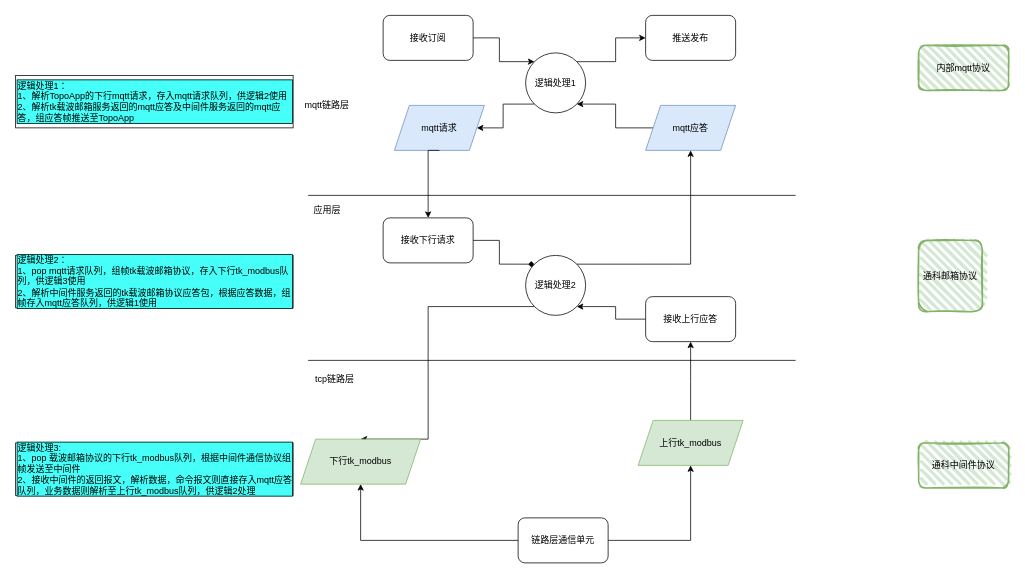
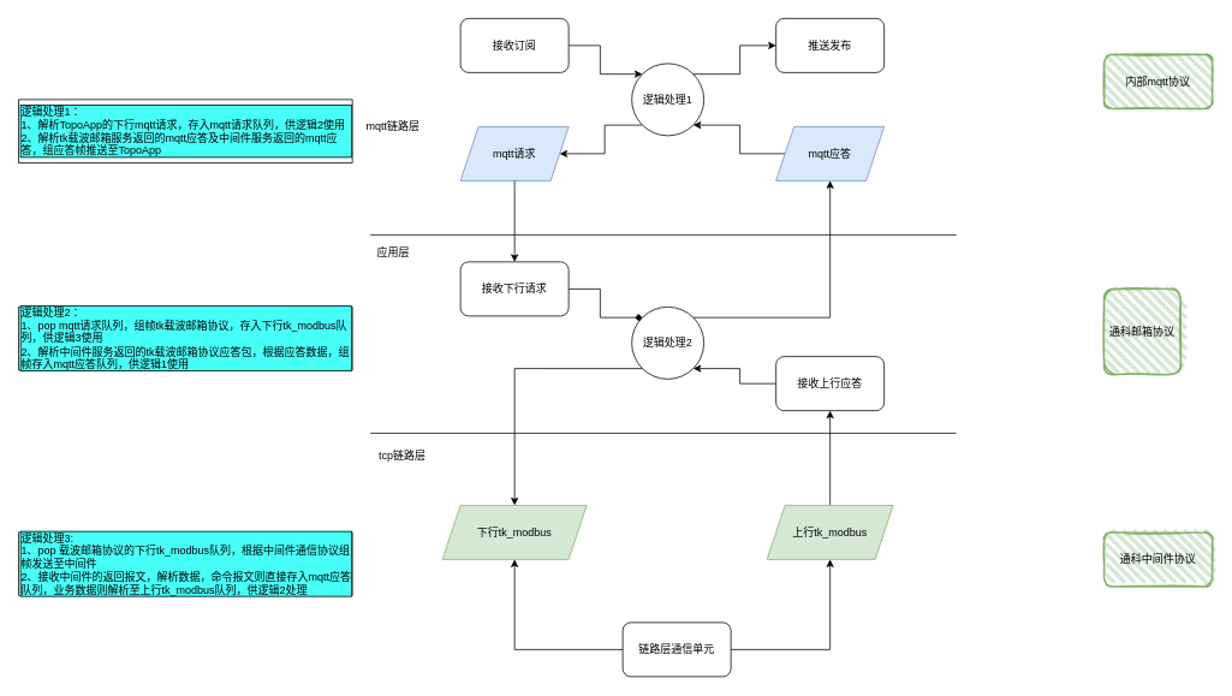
  <mxCell id="0" />
  <mxCell id="1" parent="0" />
  <mxCell id="2" value="接收下行请求" style="rounded=1;whiteSpace=wrap;html=1;" parent="1" vertex="1"><mxGeometry x="510" y="290" width="120" height="60" as="geometry" /></mxCell>
  <mxCell id="3" value="" style="endArrow=none;html=1;rounded=0;" parent="1" edge="1"><mxGeometry width="50" height="50" relative="1" as="geometry"><mxPoint x="410" y="480" as="sourcePoint" /><mxPoint x="1060" y="480" as="targetPoint" /></mxGeometry></mxCell>
  <mxCell id="4" value="应用层" style="text;html=1;align=center;verticalAlign=middle;resizable=0;points=[];autosize=1;strokeColor=none;fillColor=none;" parent="1" vertex="1"><mxGeometry x="410" y="270" width="50" height="20" as="geometry" /></mxCell>
  <mxCell id="5" value="" style="endArrow=none;html=1;rounded=0;" parent="1" edge="1"><mxGeometry width="50" height="50" relative="1" as="geometry"><mxPoint x="410" y="260" as="sourcePoint" /><mxPoint x="1060" y="260" as="targetPoint" /></mxGeometry></mxCell>
  <mxCell id="6" value="tcp链路层" style="text;html=1;align=center;verticalAlign=middle;resizable=0;points=[];autosize=1;strokeColor=none;fillColor=none;" parent="1" vertex="1"><mxGeometry x="410" y="495" width="70" height="20" as="geometry" /></mxCell>
  <mxCell id="7" value="mqtt链路层" style="text;html=1;align=center;verticalAlign=middle;resizable=0;points=[];autosize=1;strokeColor=none;fillColor=none;" parent="1" vertex="1"><mxGeometry x="400" y="130" width="70" height="20" as="geometry" /></mxCell>
  <mxCell id="8" style="edgeStyle=orthogonalEdgeStyle;rounded=0;orthogonalLoop=1;jettySize=auto;html=1;entryX=0;entryY=0;entryDx=0;entryDy=0;" parent="1" source="9" target="15" edge="1"><mxGeometry relative="1" as="geometry" /></mxCell>
  <mxCell id="9" value="接收订阅" style="rounded=1;whiteSpace=wrap;html=1;" parent="1" vertex="1"><mxGeometry x="510" y="20" width="120" height="60" as="geometry" /></mxCell>
  <mxCell id="10" style="edgeStyle=orthogonalEdgeStyle;rounded=0;orthogonalLoop=1;jettySize=auto;html=1;entryX=1;entryY=0.5;entryDx=0;entryDy=0;exitX=0;exitY=1;exitDx=0;exitDy=0;" parent="1" source="15" target="11" edge="1"><mxGeometry relative="1" as="geometry"><mxPoint x="670" y="190" as="sourcePoint" /><Array as="points"><mxPoint x="670" y="138" /><mxPoint x="670" y="170" /></Array></mxGeometry></mxCell>
- <mxCell id="11" value="mqtt请求" style="shape=parallelogram;perimeter=parallelogramPerimeter;whiteSpace=wrap;html=1;fixedSize=1;fillColor=#dae8fc;strokeColor=#6c8ebf;" parent="1" vertex="1"><mxGeometry x="525" y="140" width="120" height="60" as="geometry" /></mxCell>
+ <mxCell id="11" value="mqtt请求" style="shape=parallelogram;perimeter=parallelogramPerimeter;whiteSpace=wrap;html=1;fixedSize=1;fillColor=#dae8fc;strokeColor=#6c8ebf;" parent="1" vertex="1"><mxGeometry x="510" y="140" width="120" height="60" as="geometry" /></mxCell>
  <mxCell id="12" style="edgeStyle=orthogonalEdgeStyle;rounded=0;orthogonalLoop=1;jettySize=auto;html=1;entryX=1;entryY=1;entryDx=0;entryDy=0;exitX=0;exitY=0.5;exitDx=0;exitDy=0;" parent="1" source="25" target="15" edge="1"><mxGeometry relative="1" as="geometry"><mxPoint x="860" y="170" as="sourcePoint" /></mxGeometry></mxCell>
  <mxCell id="13" style="edgeStyle=orthogonalEdgeStyle;rounded=0;orthogonalLoop=1;jettySize=auto;html=1;entryX=0.5;entryY=0;entryDx=0;entryDy=0;exitX=0.5;exitY=1;exitDx=0;exitDy=0;" parent="1" source="11" target="2" edge="1"><mxGeometry relative="1" as="geometry"><Array as="points"><mxPoint x="570" y="210" /><mxPoint x="570" y="210" /></Array></mxGeometry></mxCell>
  <mxCell id="14" style="edgeStyle=orthogonalEdgeStyle;rounded=0;orthogonalLoop=1;jettySize=auto;html=1;entryX=0;entryY=0.5;entryDx=0;entryDy=0;exitX=1;exitY=0;exitDx=0;exitDy=0;" parent="1" source="15" target="32" edge="1"><mxGeometry relative="1" as="geometry"><mxPoint x="870" y="50" as="targetPoint" /></mxGeometry></mxCell>
  <mxCell id="15" value="逻辑处理1" style="ellipse;whiteSpace=wrap;html=1;aspect=fixed;" parent="1" vertex="1"><mxGeometry x="700" y="70" width="80" height="80" as="geometry" /></mxCell>
  <mxCell id="16" style="edgeStyle=orthogonalEdgeStyle;rounded=0;orthogonalLoop=1;jettySize=auto;html=1;entryX=0;entryY=0;entryDx=0;entryDy=0;exitX=1;exitY=0.5;exitDx=0;exitDy=0;endArrow=diamond;" parent="1" source="2" target="19" edge="1"><mxGeometry relative="1" as="geometry" /></mxCell>
  <mxCell id="17" style="edgeStyle=orthogonalEdgeStyle;rounded=0;orthogonalLoop=1;jettySize=auto;html=1;exitX=0;exitY=1;exitDx=0;exitDy=0;entryX=0.5;entryY=0;entryDx=0;entryDy=0;" parent="1" source="19" target="20" edge="1"><mxGeometry relative="1" as="geometry"><Array as="points"><mxPoint x="570" y="408" /></Array></mxGeometry></mxCell>
  <mxCell id="18" style="edgeStyle=orthogonalEdgeStyle;rounded=0;orthogonalLoop=1;jettySize=auto;html=1;exitX=1;exitY=0;exitDx=0;exitDy=0;" parent="1" source="19" target="25" edge="1"><mxGeometry relative="1" as="geometry" /></mxCell>
  <mxCell id="19" value="逻辑处理2" style="ellipse;whiteSpace=wrap;html=1;aspect=fixed;" parent="1" vertex="1"><mxGeometry x="700" y="340" width="80" height="80" as="geometry" /></mxCell>
- <mxCell id="20" value="下行tk_modbus" style="shape=parallelogram;perimeter=parallelogramPerimeter;whiteSpace=wrap;html=1;fixedSize=1;fillColor=#d5e8d4;strokeColor=#82b366;" parent="1" vertex="1"><mxGeometry x="400" y="585" width="160" height="60" as="geometry" /></mxCell>
+ <mxCell id="20" value="下行tk_modbus" style="shape=parallelogram;perimeter=parallelogramPerimeter;whiteSpace=wrap;html=1;fixedSize=1;fillColor=#d5e8d4;strokeColor=#82b366;" parent="1" vertex="1"><mxGeometry x="490" y="560" width="160" height="60" as="geometry" /></mxCell>
  <mxCell id="21" style="edgeStyle=orthogonalEdgeStyle;rounded=0;orthogonalLoop=1;jettySize=auto;html=1;" parent="1" source="22" edge="1"><mxGeometry relative="1" as="geometry"><mxPoint x="920" y="455" as="targetPoint" /></mxGeometry></mxCell>
  <mxCell id="22" value="上行tk_modbus" style="shape=parallelogram;perimeter=parallelogramPerimeter;whiteSpace=wrap;html=1;fixedSize=1;fillColor=#d5e8d4;strokeColor=#82b366;" parent="1" vertex="1"><mxGeometry x="850" y="560" width="140" height="60" as="geometry" /></mxCell>
  <mxCell id="23" style="edgeStyle=orthogonalEdgeStyle;rounded=0;orthogonalLoop=1;jettySize=auto;html=1;entryX=1;entryY=1;entryDx=0;entryDy=0;" parent="1" source="24" target="19" edge="1"><mxGeometry relative="1" as="geometry" /></mxCell>
  <mxCell id="24" value="接收上行应答" style="rounded=1;whiteSpace=wrap;html=1;" parent="1" vertex="1"><mxGeometry x="860" y="395" width="120" height="60" as="geometry" /></mxCell>
  <mxCell id="25" value="mqtt应答" style="shape=parallelogram;perimeter=parallelogramPerimeter;whiteSpace=wrap;html=1;fixedSize=1;fillColor=#dae8fc;strokeColor=#6c8ebf;" parent="1" vertex="1"><mxGeometry x="860" y="140" width="120" height="60" as="geometry" /></mxCell>
  <mxCell id="26" style="edgeStyle=orthogonalEdgeStyle;rounded=0;orthogonalLoop=1;jettySize=auto;html=1;entryX=0.5;entryY=1;entryDx=0;entryDy=0;" parent="1" source="28" target="20" edge="1"><mxGeometry relative="1" as="geometry" /></mxCell>
  <mxCell id="27" style="edgeStyle=orthogonalEdgeStyle;rounded=0;orthogonalLoop=1;jettySize=auto;html=1;entryX=0.5;entryY=1;entryDx=0;entryDy=0;" parent="1" source="28" target="22" edge="1"><mxGeometry relative="1" as="geometry" /></mxCell>
  <mxCell id="28" value="链路层通信单元" style="rounded=1;whiteSpace=wrap;html=1;" parent="1" vertex="1"><mxGeometry x="690" y="690" width="120" height="60" as="geometry" /></mxCell>
  <mxCell id="29" value="内部mqtt协议" style="rounded=1;whiteSpace=wrap;html=1;strokeWidth=2;fillWeight=4;hachureGap=8;hachureAngle=45;fillColor=#d5e8d4;sketch=1;strokeColor=#82b366;" parent="1" vertex="1"><mxGeometry x="1224" y="60" width="120" height="60" as="geometry" /></mxCell>
  <mxCell id="30" value="通科邮箱协议" style="rounded=1;whiteSpace=wrap;html=1;strokeWidth=2;fillWeight=4;hachureGap=8;hachureAngle=45;fillColor=#d5e8d4;sketch=1;strokeColor=#82b366;" parent="1" vertex="1"><mxGeometry x="1224" y="320" width="85" height="95" as="geometry" /></mxCell>
  <mxCell id="31" value="通科中间件协议" style="rounded=1;whiteSpace=wrap;html=1;strokeWidth=2;fillWeight=4;hachureGap=8;hachureAngle=45;fillColor=#d5e8d4;sketch=1;strokeColor=#82b366;" parent="1" vertex="1"><mxGeometry x="1224" y="590" width="120" height="60" as="geometry" /></mxCell>
  <mxCell id="32" value="推送发布" style="rounded=1;whiteSpace=wrap;html=1;" parent="1" vertex="1"><mxGeometry x="860" y="20" width="120" height="60" as="geometry" /></mxCell>
- <mxCell id="33" value="&lt;span style=&quot;&quot;&gt;逻辑处理1：&lt;/span&gt;&lt;br style=&quot;&quot;&gt;&lt;span style=&quot;&quot;&gt;1、解析TopoApp的下行mqtt请求，存入mqtt请求队列，供逻辑2使用&lt;/span&gt;&lt;br style=&quot;&quot;&gt;&lt;span style=&quot;&quot;&gt;2、解析tk载波邮箱服务返回的mqtt应答及中间件服务返回的mqtt应答，&lt;/span&gt;&lt;span style=&quot;&quot;&gt;组应答帧推送至TopoApp&lt;/span&gt;" style="rounded=0;whiteSpace=wrap;html=1;labelBackgroundColor=#47FFF9;labelBorderColor=default;align=left;" vertex="1" parent="1"><mxGeometry x="20" y="100" width="370" height="70" as="geometry" /></mxCell>
+ <mxCell id="33" value="&lt;span style=&quot;&quot;&gt;逻辑处理1：&lt;/span&gt;&lt;br style=&quot;&quot;&gt;&lt;span style=&quot;&quot;&gt;1、解析TopoApp的下行mqtt请求，存入mqtt请求队列，供逻辑2使用&lt;/span&gt;&lt;br style=&quot;&quot;&gt;&lt;span style=&quot;&quot;&gt;2、解析tk载波邮箱服务返回的mqtt应答及中间件服务返回的mqtt应答，&lt;/span&gt;&lt;span style=&quot;&quot;&gt;组应答帧推送至TopoApp&lt;/span&gt;" style="rounded=0;whiteSpace=wrap;html=1;labelBackgroundColor=#47FFF9;labelBorderColor=default;align=left;" vertex="1" parent="1"><mxGeometry x="20" y="110" width="370" height="70" as="geometry" /></mxCell>
  <mxCell id="34" value="&lt;span style=&quot;&quot;&gt;逻辑处理2：&lt;/span&gt;&lt;br style=&quot;&quot;&gt;&lt;span style=&quot;&quot;&gt;1、pop mqtt请求队列，组帧tk载波邮箱协议，存入下行tk_modbus队列，供逻辑3使用&lt;/span&gt;&lt;br style=&quot;&quot;&gt;&lt;span style=&quot;&quot;&gt;2、解析中间件服务返回的tk载波邮箱协议应答包，根据应答数据，组帧存入mqtt应答队列，供逻辑1使用&lt;/span&gt;" style="rounded=0;whiteSpace=wrap;html=1;labelBackgroundColor=#47FFF9;labelBorderColor=default;align=left;" vertex="1" parent="1"><mxGeometry x="20" y="340" width="370" height="70" as="geometry" /></mxCell>
  <mxCell id="35" value="&lt;span style=&quot;&quot;&gt;逻辑处理3:&lt;br&gt;1、pop 载波邮箱协议的下行tk_modbus队列，根据中间件通信协议组帧发送至中间件&lt;br&gt;2、接收中间件的返回报文，解析数据，命令报文则直接存入mqtt应答队列，业务数据则解析至上行tk_modbus队列，供逻辑2处理&lt;br&gt;&lt;/span&gt;" style="rounded=0;whiteSpace=wrap;html=1;labelBackgroundColor=#47FFF9;labelBorderColor=default;align=left;" vertex="1" parent="1"><mxGeometry x="20" y="590" width="370" height="70" as="geometry" /></mxCell>
